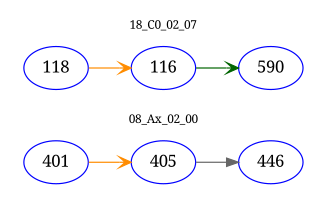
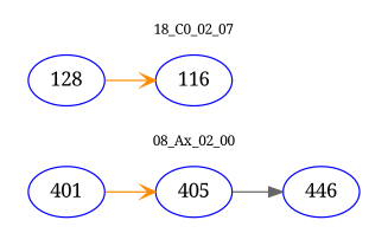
  digraph {
    fontname="Noto Serif"
    rankdir=LR
    node [color=blue fontname="Noto Serif"]
    edge [arrowhead=vee color=darkorange fontname="Noto Serif"]
    n1 [label=401]
    n2 [label=405]
    n3 [label=446]
-   n4 [label=118]
+   n4 [label=128]
    n5 [label=116]
-   n6 [label=590]
    subgraph cluster_1 {
      color=white
      fontsize=10
      label="08_Ax_02_00"
      n1
      n2
      n3
    }
    subgraph cluster_2 {
      color=white
      fontsize=10
      label="18_C0_02_07"
      n4
      n5
-     n6
    }
    n1 -> n2
    n2 -> n3 [arrowhead=normal color=gray40]
    n4 -> n5
-   n5 -> n6 [color=darkgreen]
  }
